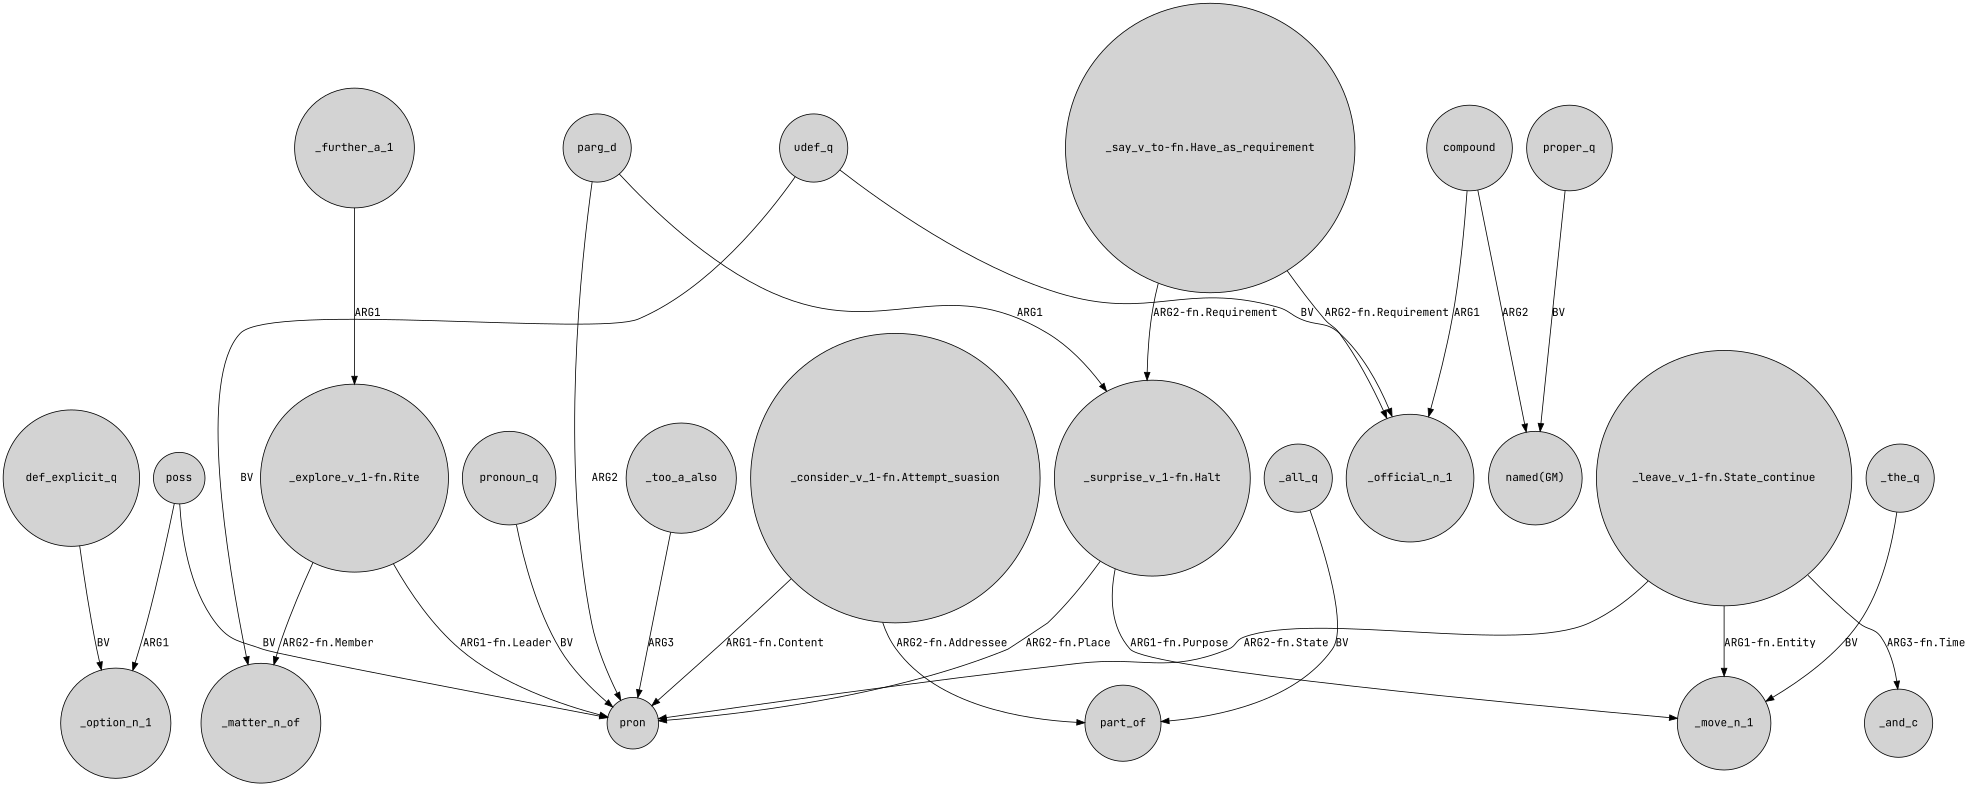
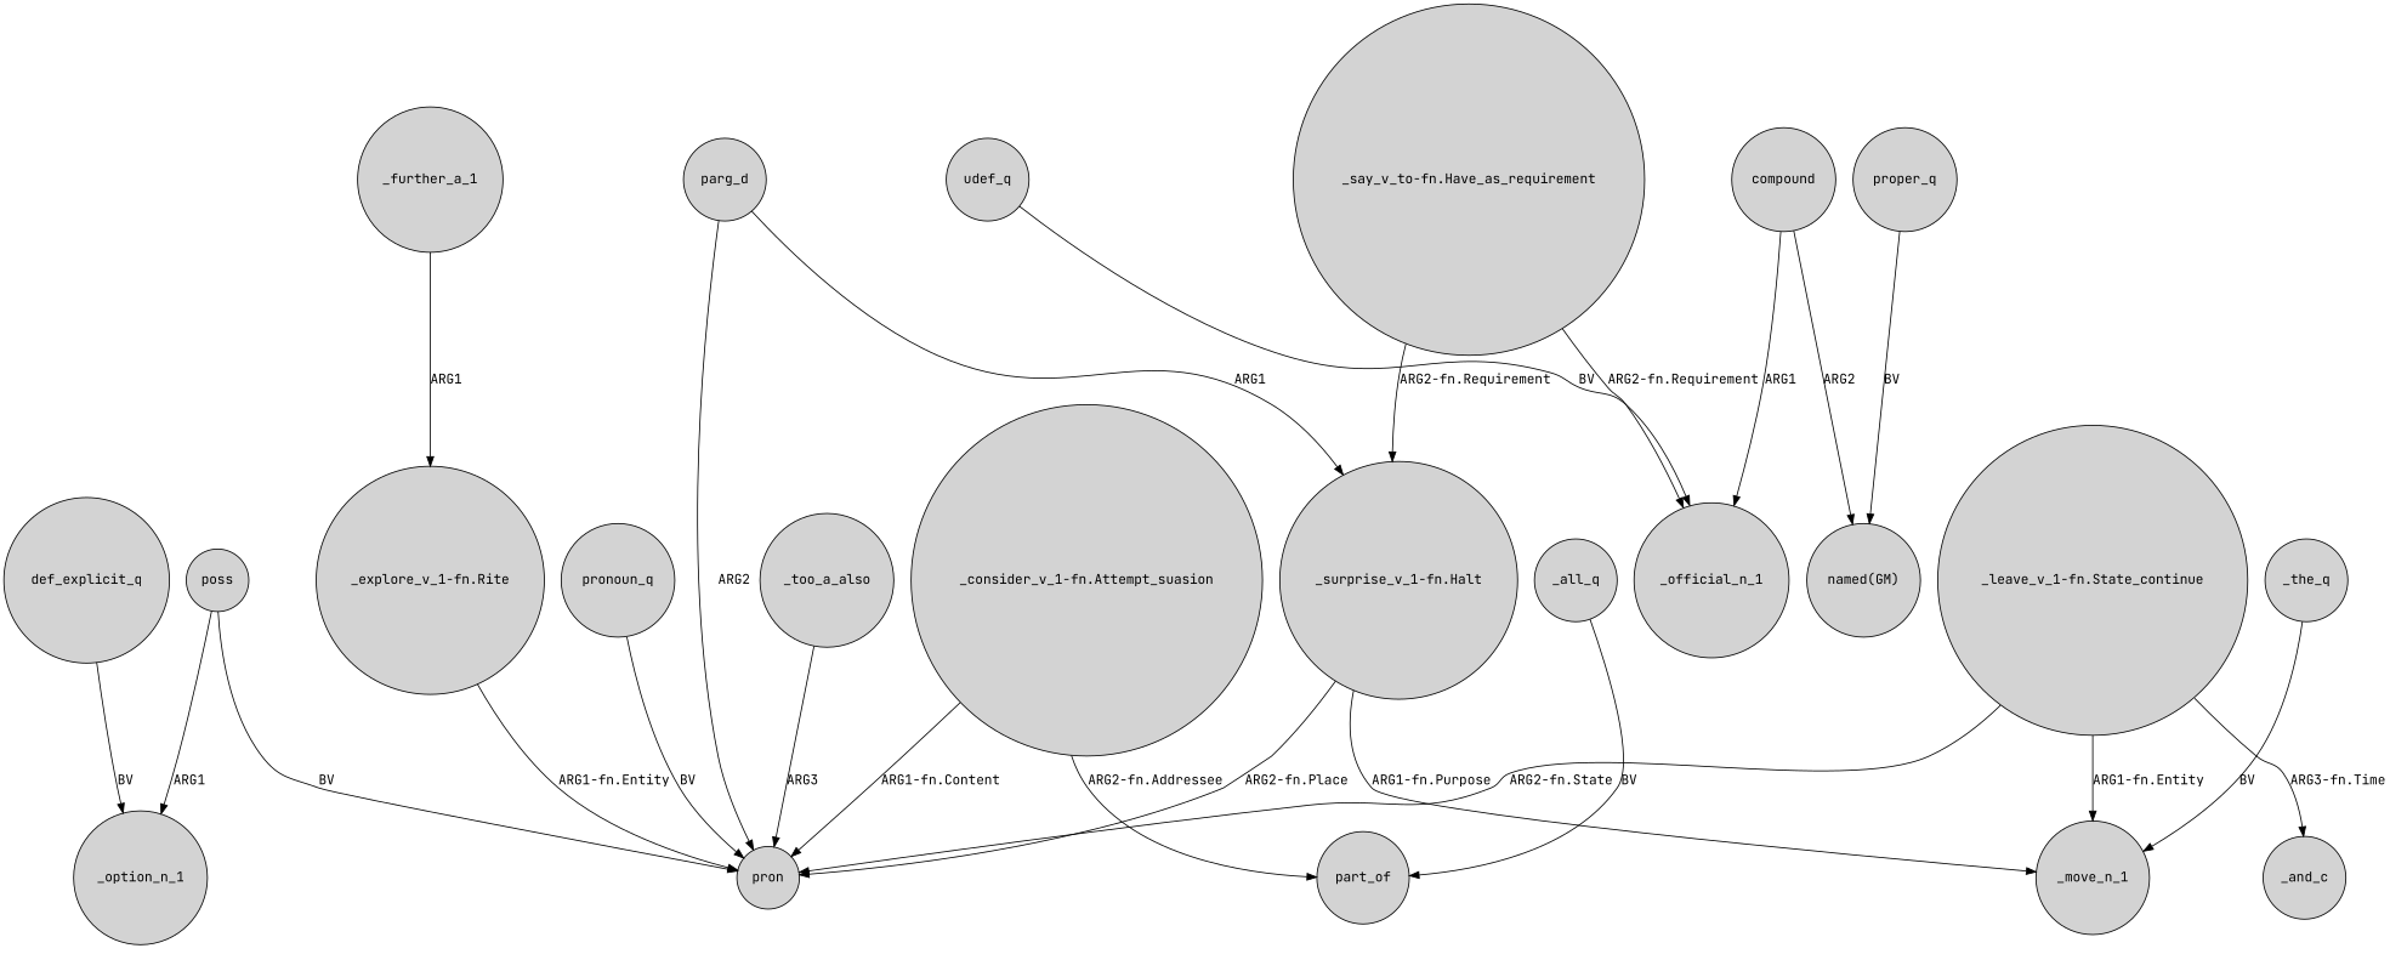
  digraph {
    fontname="JetBrains Mono"
    node [fontname="JetBrains Mono" shape=circle style=filled]
    edge [fontname="JetBrains Mono"]
    poss
    _option_n_1
    pron
    "_say_v_to-fn.Have_as_requirement"
    _official_n_1
    "_surprise_v_1-fn.Halt"
    _move_n_1
    parg_d
    "_explore_v_1-fn.Rite"
-   _matter_n_of
    proper_q
    "named(GM)"
    def_explicit_q
    "_consider_v_1-fn.Attempt_suasion"
    part_of
    _all_q
    "_leave_v_1-fn.State_continue"
    _and_c
    pronoun_q
    compound
    _further_a_1
    udef_q
    _too_a_also
    _the_q
    poss -> _option_n_1 [label=ARG1]
    poss -> pron [label=BV]
    "_say_v_to-fn.Have_as_requirement" -> _official_n_1 [label="ARG2-fn.Requirement"]
    "_say_v_to-fn.Have_as_requirement" -> "_surprise_v_1-fn.Halt" [label="ARG2-fn.Requirement"]
    "_surprise_v_1-fn.Halt" -> pron [label="ARG2-fn.Place"]
    "_surprise_v_1-fn.Halt" -> _move_n_1 [label="ARG1-fn.Purpose"]
    parg_d -> pron [label=ARG2]
    parg_d -> "_surprise_v_1-fn.Halt" [label=ARG1]
-   "_explore_v_1-fn.Rite" -> pron [label="ARG1-fn.Leader"]
-   "_explore_v_1-fn.Rite" -> _matter_n_of [label="ARG2-fn.Member"]
+   "_explore_v_1-fn.Rite" -> pron [label="ARG1-fn.Entity"]
    proper_q -> "named(GM)" [label=BV]
    def_explicit_q -> _option_n_1 [label=BV]
    "_consider_v_1-fn.Attempt_suasion" -> pron [label="ARG1-fn.Content"]
    "_consider_v_1-fn.Attempt_suasion" -> part_of [label="ARG2-fn.Addressee"]
    _all_q -> part_of [label=BV]
    "_leave_v_1-fn.State_continue" -> pron [label="ARG2-fn.State"]
    "_leave_v_1-fn.State_continue" -> _move_n_1 [label="ARG1-fn.Entity"]
    "_leave_v_1-fn.State_continue" -> _and_c [label="ARG3-fn.Time"]
    pronoun_q -> pron [label=BV]
    compound -> _official_n_1 [label=ARG1]
    compound -> "named(GM)" [label=ARG2]
    _further_a_1 -> "_explore_v_1-fn.Rite" [label=ARG1]
    udef_q -> _official_n_1 [label=BV]
-   udef_q -> _matter_n_of [label=BV]
    _too_a_also -> pron [label=ARG3]
    _the_q -> _move_n_1 [label=BV]
  }
